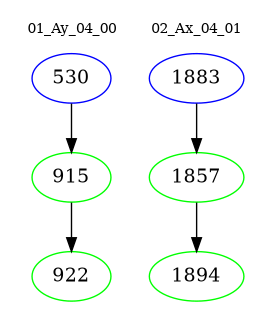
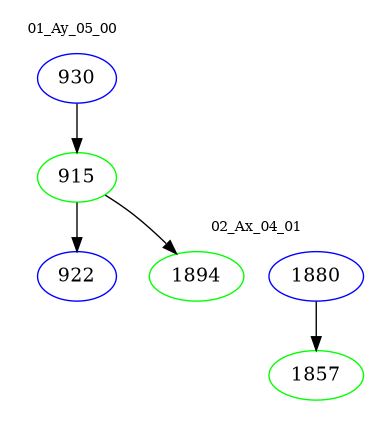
  digraph {
    node [color=blue]
    edge [color=black]
-   n1 [label=530]
+   n1 [label=930]
    n2 [color=green label=915]
-   n3 [color=green label=922]
-   n4 [label=1883]
+   n3 [label=922]
+   n4 [label=1880]
    n5 [color=green label=1857]
    n6 [color=green label=1894]
    subgraph cluster_1 {
      color=white
      fontsize=10
-     label="01_Ay_04_00"
+     label="01_Ay_05_00"
      n1
      n2
      n3
    }
    subgraph cluster_2 {
      color=white
      fontsize=10
      label="02_Ax_04_01"
      n4
      n5
      n6
    }
    n1 -> n2
    n2 -> n3
    n4 -> n5
-   n5 -> n6
+   n2 -> n6
  }
